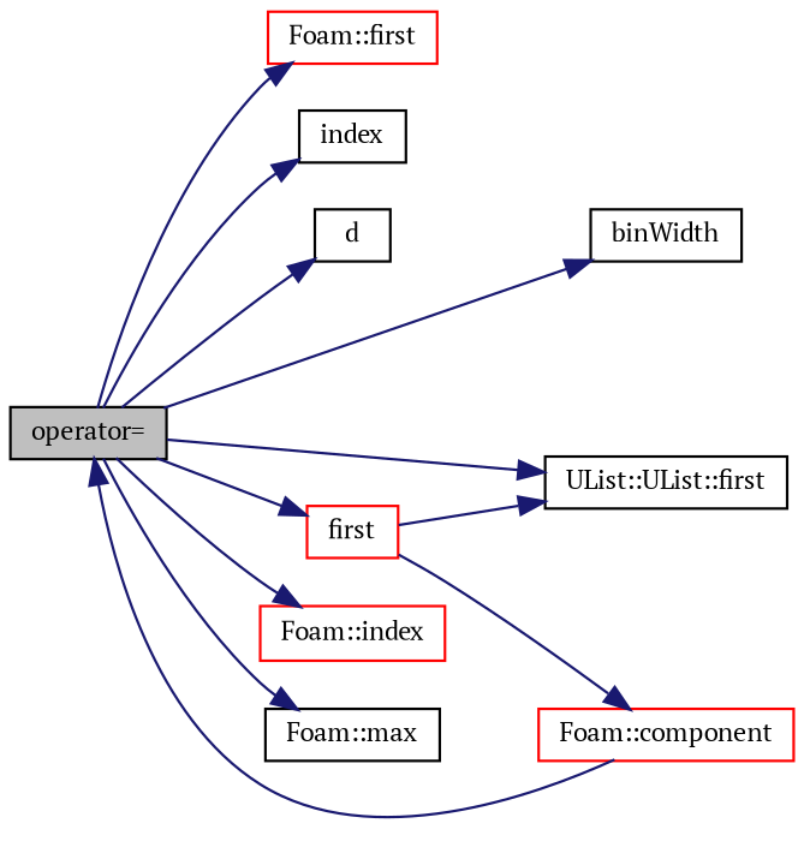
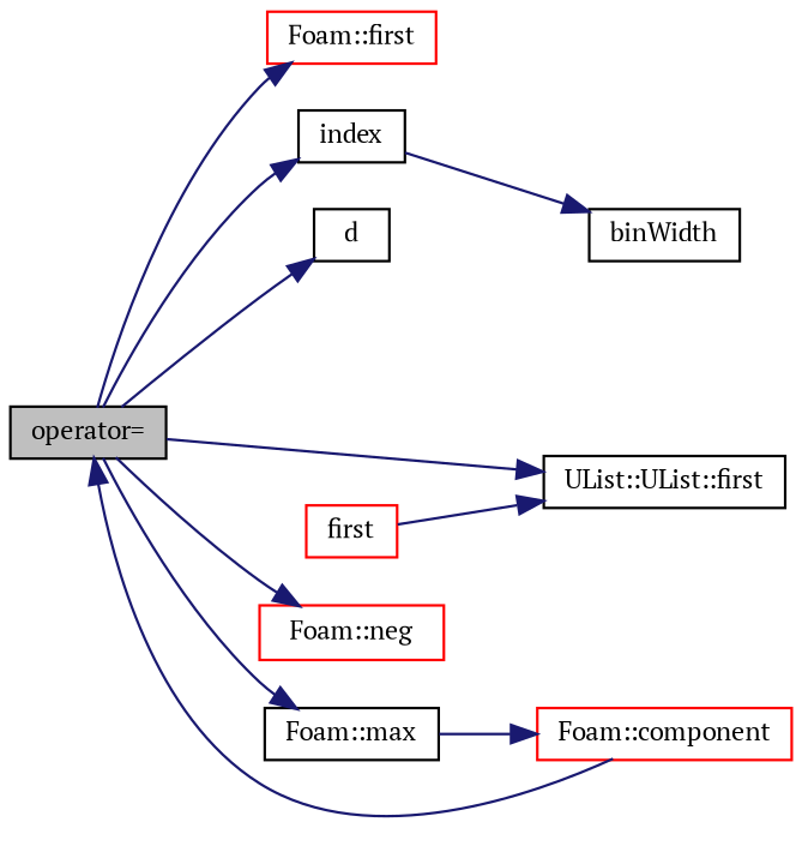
  digraph {
    fontname="PT Serif"
    rankdir=LR
    node [color=black fontname="PT Serif" fontsize=10 shape=record]
    edge [color=midnightblue fontname="PT Serif" fontsize=10 labelfontname=FreeSans labelfontsize=10 style=solid]
    n1 [fillcolor=grey75 fontcolor=black height=0.2 label="operator=" style=filled width=0.4]
    n2 [color=red height=0.2 label="Foam::first" width=0.4]
    n3 [height=0.2 label=binWidth width=0.4]
    n4 [height=0.2 label=d width=0.4]
    n5 [height=0.2 label="UList::UList::first" width=0.4]
    n6 [height=0.2 label=index width=0.4]
    n7 [height=0.2 label="Foam::max" width=0.4]
-   n8 [color=red height=0.2 label="Foam::index" width=0.4]
+   n8 [color=red height=0.2 label="Foam::neg" width=0.4]
    n9 [color=red height=0.2 label=first width=0.4]
    n10 [color=red height=0.2 label="Foam::component" width=0.4]
    n1 -> n2
-   n1 -> n3
+   n6 -> n3
    n1 -> n4
    n1 -> n5
    n1 -> n6
    n1 -> n7
    n1 -> n8
-   n1 -> n9
    n9 -> n5
-   n9 -> n10
+   n7 -> n10
    n10 -> n1
  }
